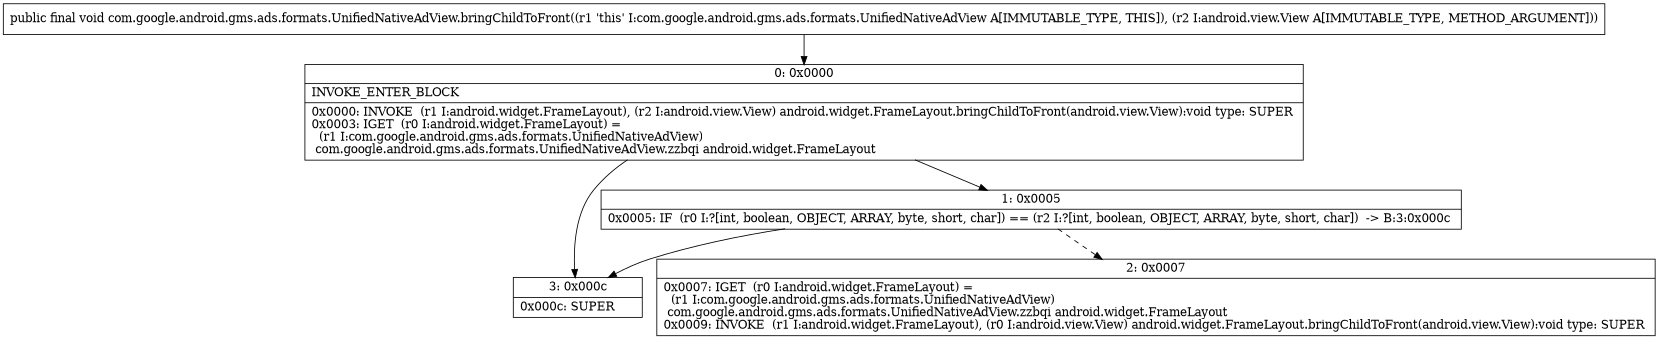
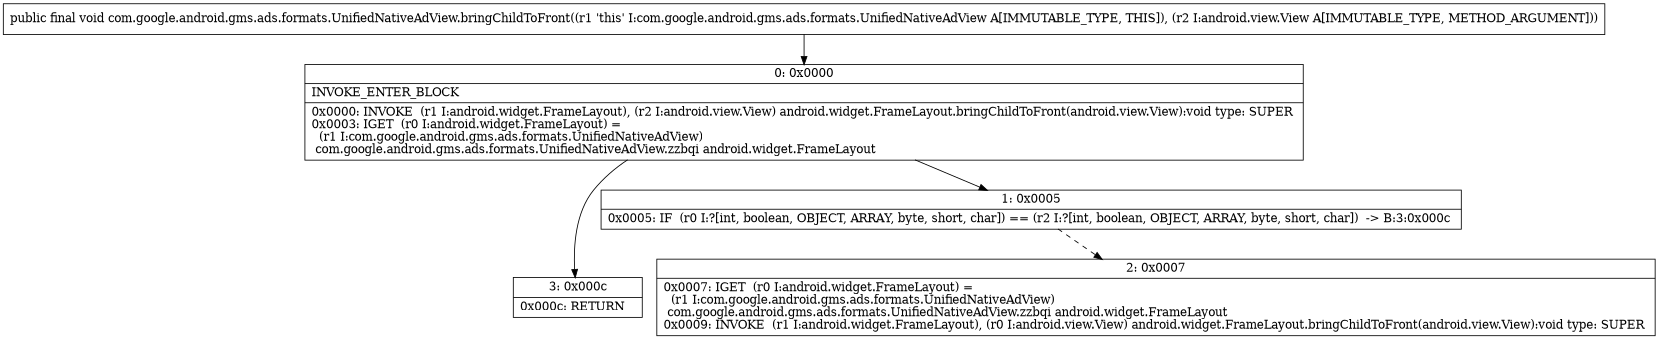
  digraph {
    fontname="DejaVu Serif"
    node [fontname="DejaVu Serif" shape=record]
    edge [fontname="DejaVu Serif"]
    n1 [label="{0\:\ 0x0000|INVOKE_ENTER_BLOCK\l|0x0000: INVOKE  (r1 I:android.widget.FrameLayout), (r2 I:android.view.View) android.widget.FrameLayout.bringChildToFront(android.view.View):void type: SUPER \l0x0003: IGET  (r0 I:android.widget.FrameLayout) = \l  (r1 I:com.google.android.gms.ads.formats.UnifiedNativeAdView)\l com.google.android.gms.ads.formats.UnifiedNativeAdView.zzbqi android.widget.FrameLayout \l}"]
    n2 [label="{1\:\ 0x0005|0x0005: IF  (r0 I:?[int, boolean, OBJECT, ARRAY, byte, short, char]) == (r2 I:?[int, boolean, OBJECT, ARRAY, byte, short, char])  \-\> B:3:0x000c \l}"]
-   n3 [label="{3\:\ 0x000c|0x000c: SUPER   \l}"]
+   n3 [label="{3\:\ 0x000c|0x000c: RETURN   \l}"]
    n4 [label="{2\:\ 0x0007|0x0007: IGET  (r0 I:android.widget.FrameLayout) = \l  (r1 I:com.google.android.gms.ads.formats.UnifiedNativeAdView)\l com.google.android.gms.ads.formats.UnifiedNativeAdView.zzbqi android.widget.FrameLayout \l0x0009: INVOKE  (r1 I:android.widget.FrameLayout), (r0 I:android.view.View) android.widget.FrameLayout.bringChildToFront(android.view.View):void type: SUPER \l}"]
    n5 [label="{public final void com.google.android.gms.ads.formats.UnifiedNativeAdView.bringChildToFront((r1 'this' I:com.google.android.gms.ads.formats.UnifiedNativeAdView A[IMMUTABLE_TYPE, THIS]), (r2 I:android.view.View A[IMMUTABLE_TYPE, METHOD_ARGUMENT])) }"]
    n1 -> n2
    n1 -> n3
-   n2 -> n3
    n2 -> n4 [style=dashed]
    n5 -> n1
  }
